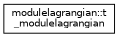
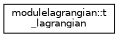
  digraph {
    rankdir=TB
-   n1 [color=black fillcolor=white fontname=Helvetica fontsize=10 height=0.2 label="modulelagrangian::t\l_modulelagrangian" shape=record style=filled width=0.4]
+   n1 [color=black fillcolor=white fontname=Helvetica fontsize=10 height=0.2 label="modulelagrangian::t\l_lagrangian" shape=record style=filled width=0.4]
  }
